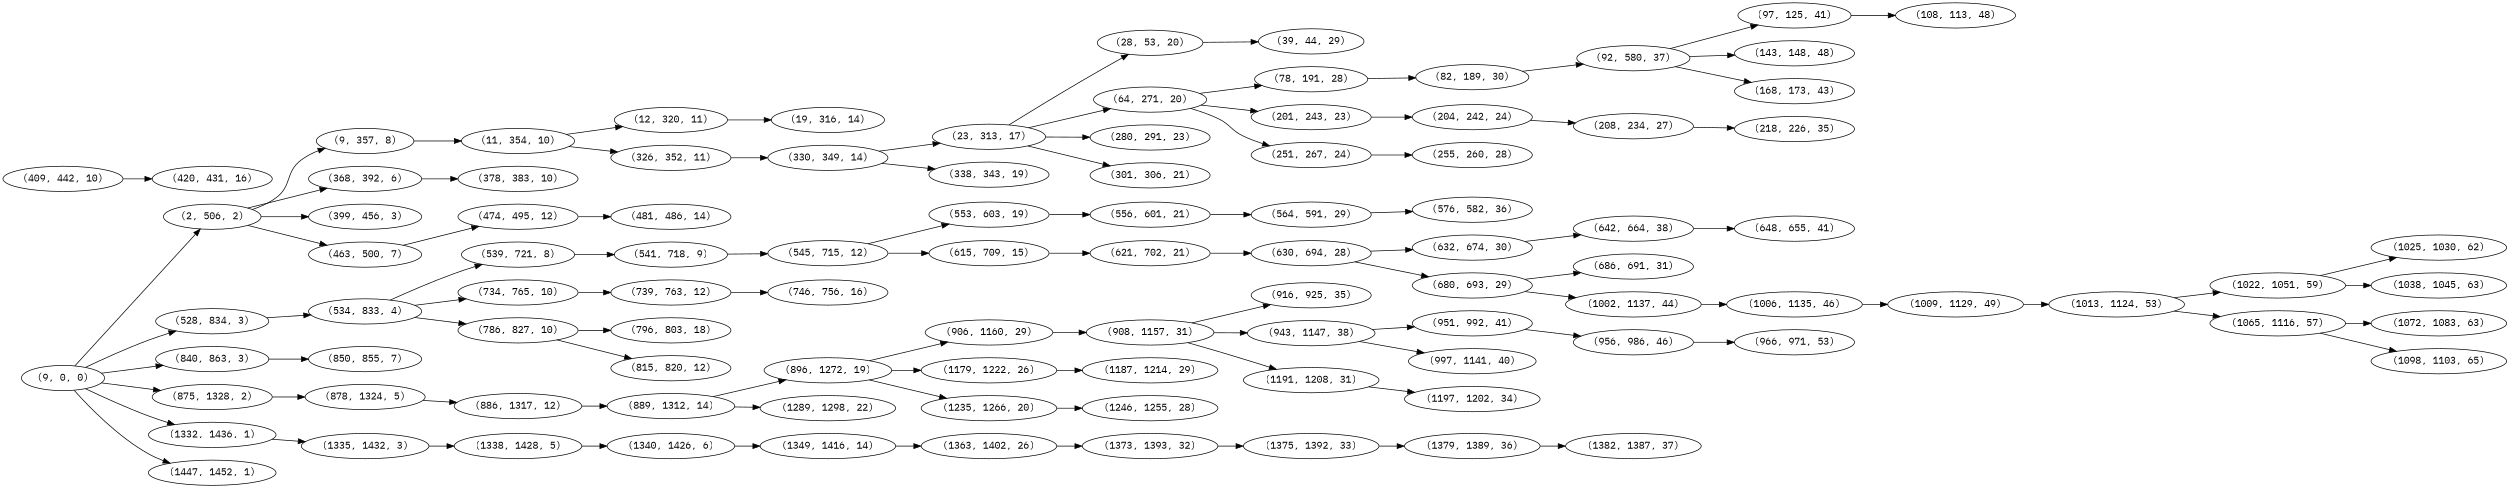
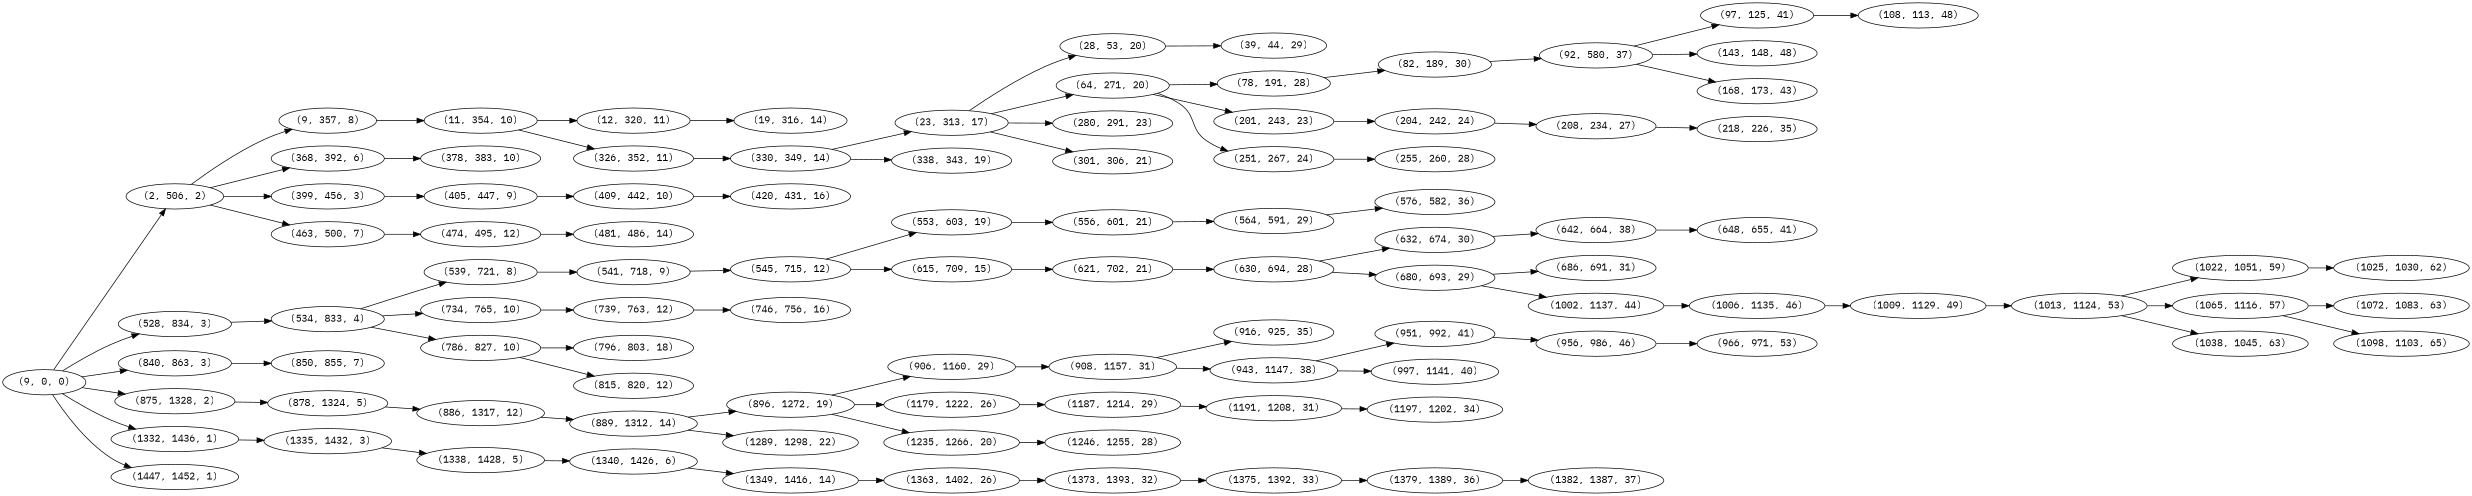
  digraph {
    fontname="IBM Plex Mono"
    rankdir=LR
    node [fontname="IBM Plex Mono"]
    edge [fontname="IBM Plex Mono"]
    n1 [label="(9, 0, 0)"]
    "(2, 506, 2)"
    "(528, 834, 3)"
    "(840, 863, 3)"
    "(875, 1328, 2)"
    "(1332, 1436, 1)"
    "(1447, 1452, 1)"
    "(9, 357, 8)"
    "(368, 392, 6)"
    "(399, 456, 3)"
    "(463, 500, 7)"
    "(534, 833, 4)"
    "(850, 855, 7)"
    "(878, 1324, 5)"
    "(1335, 1432, 3)"
    "(11, 354, 10)"
    "(378, 383, 10)"
+   "(405, 447, 9)"
    "(474, 495, 12)"
    "(12, 320, 11)"
    "(326, 352, 11)"
    "(19, 316, 14)"
    "(330, 349, 14)"
    "(23, 313, 17)"
    "(28, 53, 20)"
    "(64, 271, 20)"
    "(280, 291, 23)"
    "(301, 306, 21)"
    "(39, 44, 29)"
    "(78, 191, 28)"
    "(201, 243, 23)"
    "(251, 267, 24)"
    "(82, 189, 30)"
    "(204, 242, 24)"
    "(255, 260, 28)"
    n36 [label="(92, 580, 37)"]
    "(97, 125, 41)"
    "(143, 148, 48)"
    "(168, 173, 43)"
    "(108, 113, 48)"
    "(208, 234, 27)"
    "(218, 226, 35)"
    "(338, 343, 19)"
    "(409, 442, 10)"
    "(420, 431, 16)"
    "(481, 486, 14)"
    "(539, 721, 8)"
    "(734, 765, 10)"
    "(786, 827, 10)"
    "(541, 718, 9)"
    "(739, 763, 12)"
    "(796, 803, 18)"
    "(815, 820, 12)"
    "(545, 715, 12)"
    "(553, 603, 19)"
    "(615, 709, 15)"
    "(556, 601, 21)"
    "(621, 702, 21)"
    "(564, 591, 29)"
    "(576, 582, 36)"
    "(630, 694, 28)"
    "(632, 674, 30)"
    "(680, 693, 29)"
    "(642, 664, 38)"
    "(686, 691, 31)"
    "(1002, 1137, 44)"
    "(648, 655, 41)"
    "(746, 756, 16)"
    "(886, 1317, 12)"
    "(889, 1312, 14)"
    "(896, 1272, 19)"
    "(1289, 1298, 22)"
    "(906, 1160, 29)"
    "(1179, 1222, 26)"
    "(1235, 1266, 20)"
    "(908, 1157, 31)"
    "(1187, 1214, 29)"
    "(1246, 1255, 28)"
    "(916, 925, 35)"
    "(943, 1147, 38)"
    "(951, 992, 41)"
    "(997, 1141, 40)"
    "(956, 986, 46)"
    "(966, 971, 53)"
    "(1006, 1135, 46)"
    "(1009, 1129, 49)"
    "(1013, 1124, 53)"
    "(1022, 1051, 59)"
    "(1065, 1116, 57)"
    "(1025, 1030, 62)"
    "(1038, 1045, 63)"
    "(1072, 1083, 63)"
    "(1098, 1103, 65)"
    "(1191, 1208, 31)"
    "(1197, 1202, 34)"
    "(1338, 1428, 5)"
    "(1340, 1426, 6)"
    "(1349, 1416, 14)"
    "(1363, 1402, 26)"
    "(1373, 1393, 32)"
    "(1375, 1392, 33)"
    "(1379, 1389, 36)"
    "(1382, 1387, 37)"
    n1 -> "(2, 506, 2)"
    n1 -> "(528, 834, 3)"
    n1 -> "(840, 863, 3)"
    n1 -> "(875, 1328, 2)"
    n1 -> "(1332, 1436, 1)"
    n1 -> "(1447, 1452, 1)"
    "(2, 506, 2)" -> "(9, 357, 8)"
    "(2, 506, 2)" -> "(368, 392, 6)"
    "(2, 506, 2)" -> "(399, 456, 3)"
    "(2, 506, 2)" -> "(463, 500, 7)"
    "(528, 834, 3)" -> "(534, 833, 4)"
    "(840, 863, 3)" -> "(850, 855, 7)"
    "(875, 1328, 2)" -> "(878, 1324, 5)"
    "(1332, 1436, 1)" -> "(1335, 1432, 3)"
    "(9, 357, 8)" -> "(11, 354, 10)"
    "(368, 392, 6)" -> "(378, 383, 10)"
+   "(399, 456, 3)" -> "(405, 447, 9)"
    "(463, 500, 7)" -> "(474, 495, 12)"
    "(534, 833, 4)" -> "(539, 721, 8)"
    "(534, 833, 4)" -> "(734, 765, 10)"
    "(534, 833, 4)" -> "(786, 827, 10)"
    "(878, 1324, 5)" -> "(886, 1317, 12)"
    "(1335, 1432, 3)" -> "(1338, 1428, 5)"
    "(11, 354, 10)" -> "(12, 320, 11)"
    "(11, 354, 10)" -> "(326, 352, 11)"
+   "(405, 447, 9)" -> "(409, 442, 10)"
    "(474, 495, 12)" -> "(481, 486, 14)"
    "(12, 320, 11)" -> "(19, 316, 14)"
    "(326, 352, 11)" -> "(330, 349, 14)"
    "(330, 349, 14)" -> "(23, 313, 17)"
    "(330, 349, 14)" -> "(338, 343, 19)"
    "(23, 313, 17)" -> "(28, 53, 20)"
    "(23, 313, 17)" -> "(64, 271, 20)"
    "(23, 313, 17)" -> "(280, 291, 23)"
    "(23, 313, 17)" -> "(301, 306, 21)"
    "(28, 53, 20)" -> "(39, 44, 29)"
    "(64, 271, 20)" -> "(78, 191, 28)"
    "(64, 271, 20)" -> "(201, 243, 23)"
    "(64, 271, 20)" -> "(251, 267, 24)"
    "(78, 191, 28)" -> "(82, 189, 30)"
    "(201, 243, 23)" -> "(204, 242, 24)"
    "(251, 267, 24)" -> "(255, 260, 28)"
    "(82, 189, 30)" -> n36
    "(204, 242, 24)" -> "(208, 234, 27)"
    n36 -> "(97, 125, 41)"
    n36 -> "(143, 148, 48)"
    n36 -> "(168, 173, 43)"
    "(97, 125, 41)" -> "(108, 113, 48)"
    "(208, 234, 27)" -> "(218, 226, 35)"
    "(409, 442, 10)" -> "(420, 431, 16)"
    "(539, 721, 8)" -> "(541, 718, 9)"
    "(734, 765, 10)" -> "(739, 763, 12)"
    "(786, 827, 10)" -> "(796, 803, 18)"
    "(786, 827, 10)" -> "(815, 820, 12)"
    "(541, 718, 9)" -> "(545, 715, 12)"
    "(739, 763, 12)" -> "(746, 756, 16)"
    "(545, 715, 12)" -> "(553, 603, 19)"
    "(545, 715, 12)" -> "(615, 709, 15)"
    "(553, 603, 19)" -> "(556, 601, 21)"
    "(615, 709, 15)" -> "(621, 702, 21)"
    "(556, 601, 21)" -> "(564, 591, 29)"
    "(621, 702, 21)" -> "(630, 694, 28)"
    "(564, 591, 29)" -> "(576, 582, 36)"
    "(630, 694, 28)" -> "(632, 674, 30)"
    "(630, 694, 28)" -> "(680, 693, 29)"
    "(632, 674, 30)" -> "(642, 664, 38)"
    "(680, 693, 29)" -> "(686, 691, 31)"
    "(680, 693, 29)" -> "(1002, 1137, 44)"
    "(642, 664, 38)" -> "(648, 655, 41)"
    "(1002, 1137, 44)" -> "(1006, 1135, 46)"
    "(886, 1317, 12)" -> "(889, 1312, 14)"
    "(889, 1312, 14)" -> "(896, 1272, 19)"
    "(889, 1312, 14)" -> "(1289, 1298, 22)"
    "(896, 1272, 19)" -> "(906, 1160, 29)"
    "(896, 1272, 19)" -> "(1179, 1222, 26)"
    "(896, 1272, 19)" -> "(1235, 1266, 20)"
    "(906, 1160, 29)" -> "(908, 1157, 31)"
    "(1179, 1222, 26)" -> "(1187, 1214, 29)"
    "(1235, 1266, 20)" -> "(1246, 1255, 28)"
    "(908, 1157, 31)" -> "(916, 925, 35)"
    "(908, 1157, 31)" -> "(943, 1147, 38)"
-   "(908, 1157, 31)" -> "(1191, 1208, 31)"
+   "(1187, 1214, 29)" -> "(1191, 1208, 31)"
    "(943, 1147, 38)" -> "(951, 992, 41)"
    "(943, 1147, 38)" -> "(997, 1141, 40)"
    "(951, 992, 41)" -> "(956, 986, 46)"
    "(956, 986, 46)" -> "(966, 971, 53)"
    "(1006, 1135, 46)" -> "(1009, 1129, 49)"
    "(1009, 1129, 49)" -> "(1013, 1124, 53)"
    "(1013, 1124, 53)" -> "(1022, 1051, 59)"
    "(1013, 1124, 53)" -> "(1065, 1116, 57)"
    "(1022, 1051, 59)" -> "(1025, 1030, 62)"
-   "(1022, 1051, 59)" -> "(1038, 1045, 63)"
+   "(1013, 1124, 53)" -> "(1038, 1045, 63)"
    "(1065, 1116, 57)" -> "(1072, 1083, 63)"
    "(1065, 1116, 57)" -> "(1098, 1103, 65)"
    "(1191, 1208, 31)" -> "(1197, 1202, 34)"
    "(1338, 1428, 5)" -> "(1340, 1426, 6)"
    "(1340, 1426, 6)" -> "(1349, 1416, 14)"
    "(1349, 1416, 14)" -> "(1363, 1402, 26)"
    "(1363, 1402, 26)" -> "(1373, 1393, 32)"
    "(1373, 1393, 32)" -> "(1375, 1392, 33)"
    "(1375, 1392, 33)" -> "(1379, 1389, 36)"
    "(1379, 1389, 36)" -> "(1382, 1387, 37)"
  }
